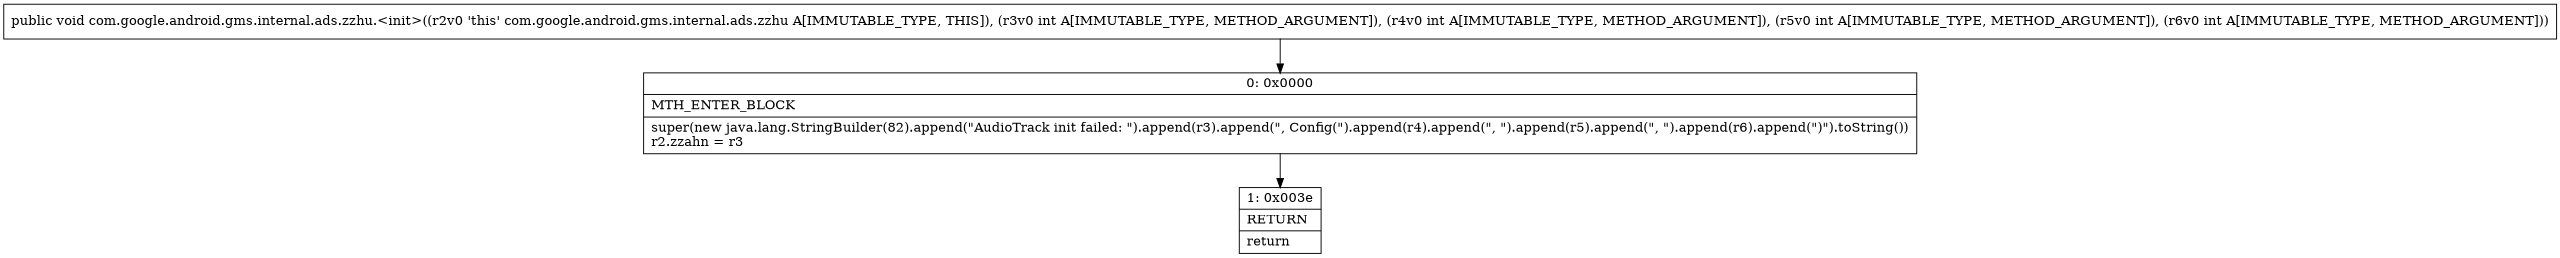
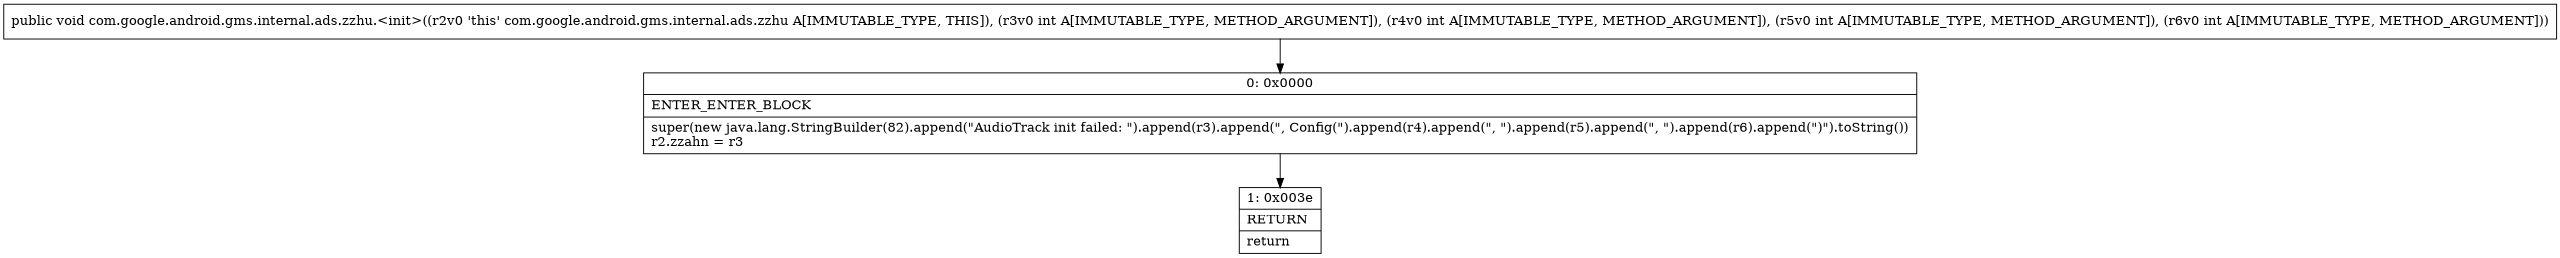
  digraph {
    node [shape=record]
-   n1 [label="{0\:\ 0x0000|MTH_ENTER_BLOCK\l|super(new java.lang.StringBuilder(82).append(\"AudioTrack init failed: \").append(r3).append(\", Config(\").append(r4).append(\", \").append(r5).append(\", \").append(r6).append(\")\").toString())\lr2.zzahn = r3\l}"]
+   n1 [label="{0\:\ 0x0000|ENTER_ENTER_BLOCK\l|super(new java.lang.StringBuilder(82).append(\"AudioTrack init failed: \").append(r3).append(\", Config(\").append(r4).append(\", \").append(r5).append(\", \").append(r6).append(\")\").toString())\lr2.zzahn = r3\l}"]
    n2 [label="{1\:\ 0x003e|RETURN\l|return\l}"]
    n3 [label="{public void com.google.android.gms.internal.ads.zzhu.\<init\>((r2v0 'this' com.google.android.gms.internal.ads.zzhu A[IMMUTABLE_TYPE, THIS]), (r3v0 int A[IMMUTABLE_TYPE, METHOD_ARGUMENT]), (r4v0 int A[IMMUTABLE_TYPE, METHOD_ARGUMENT]), (r5v0 int A[IMMUTABLE_TYPE, METHOD_ARGUMENT]), (r6v0 int A[IMMUTABLE_TYPE, METHOD_ARGUMENT])) }"]
    n1 -> n2
    n3 -> n1
  }
